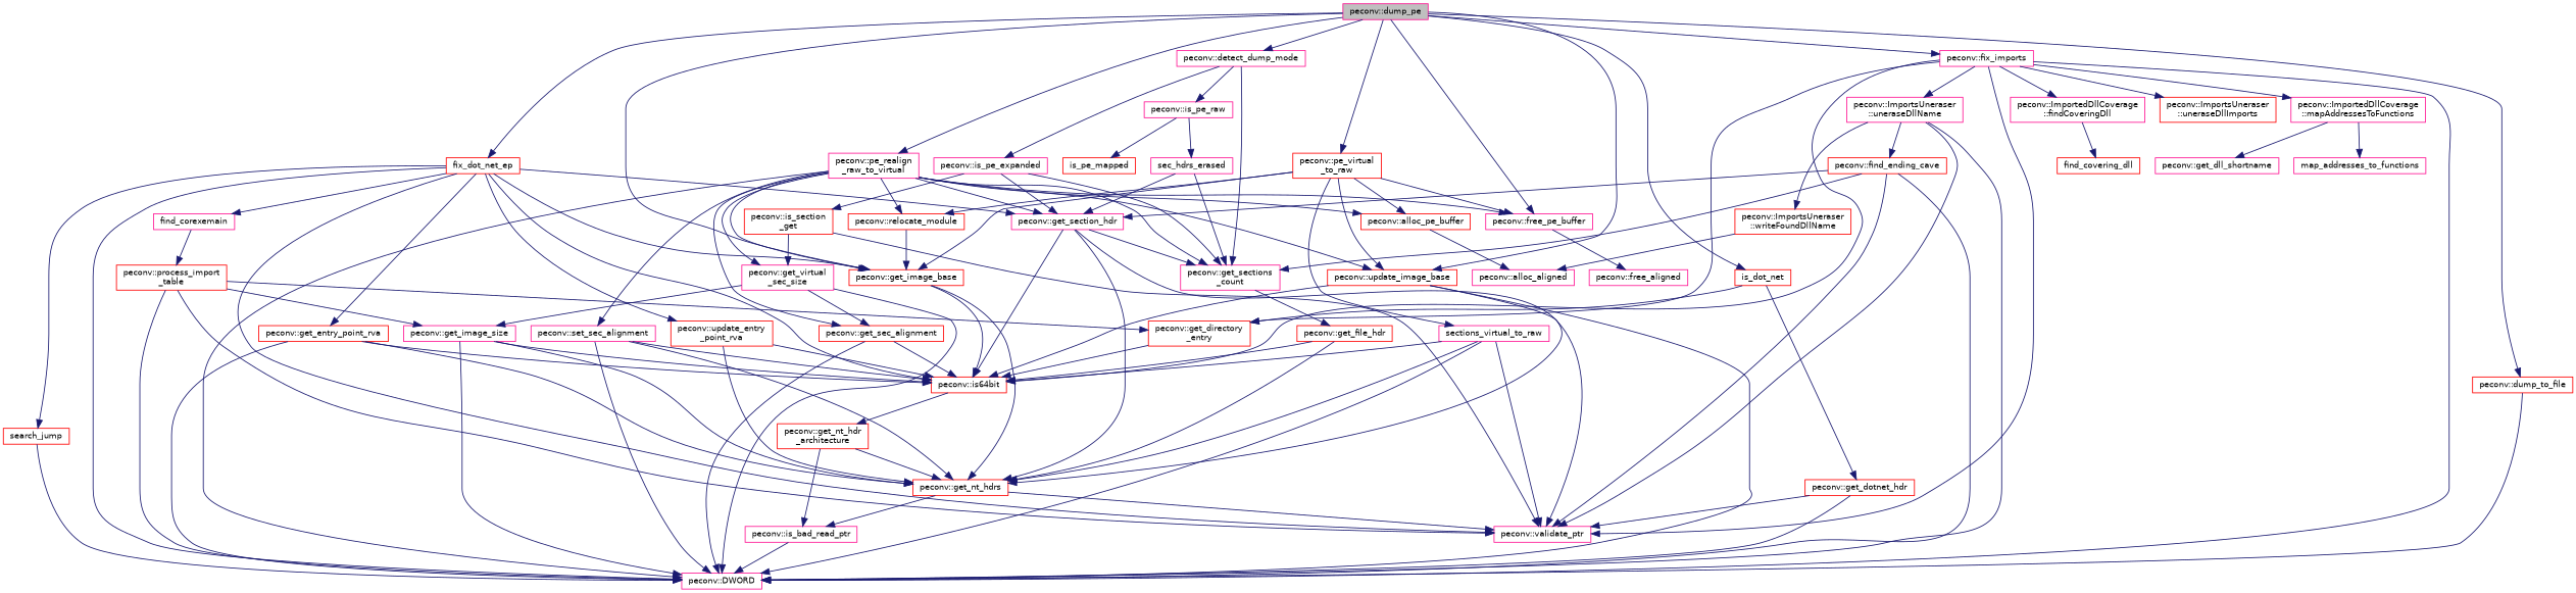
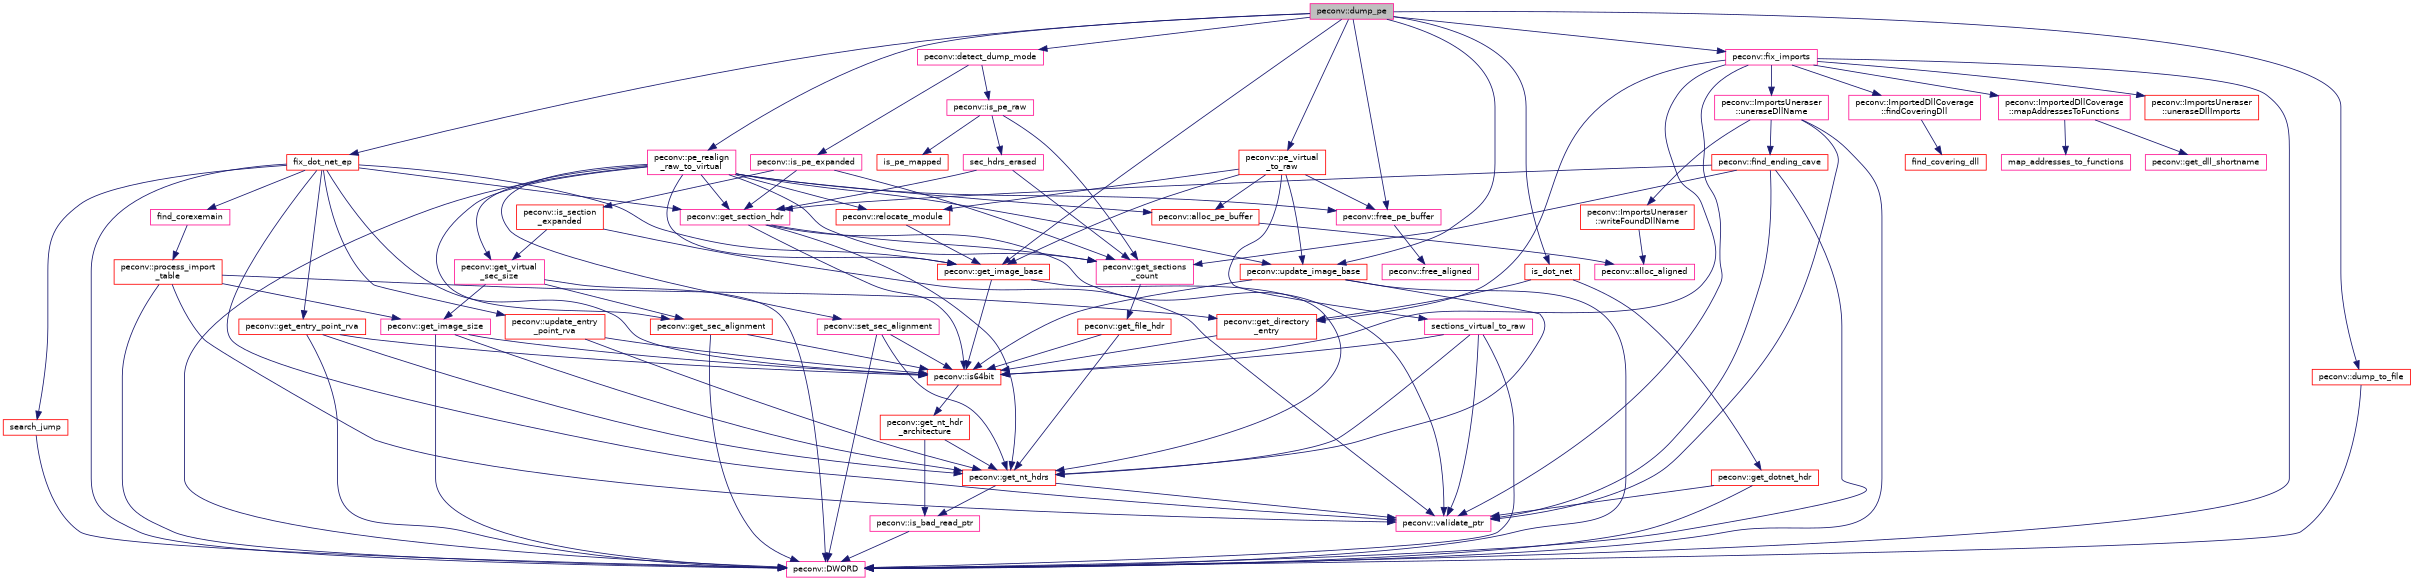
  digraph {
    rankdir=TB
    node [color=deeppink fillcolor=white fontname=Helvetica fontsize=10 shape=record style=filled]
    edge [color=midnightblue fontname=Helvetica fontsize=10 labelfontname=Helvetica labelfontsize=10 style=solid]
    n1 [fillcolor=grey75 fontcolor=black height=0.2 label="peconv::dump_pe" width=0.4]
    n2 [height=0.2 label="peconv::detect_dump_mode" width=0.4]
    n3 [color=red height=0.2 label="peconv::dump_to_file" width=0.4]
    n4 [color=red height=0.2 label=fix_dot_net_ep width=0.4]
    n5 [color=red height=0.2 label="peconv::get_image_base" width=0.4]
    n6 [height=0.2 label="peconv::fix_imports" width=0.4]
    n7 [height=0.2 label="peconv::free_pe_buffer" width=0.4]
    n8 [color=red height=0.2 label=is_dot_net width=0.4]
    n9 [height=0.2 label="peconv::pe_realign\l_raw_to_virtual" width=0.4]
    n10 [color=red height=0.2 label="peconv::update_image_base" width=0.4]
    n11 [color=red height=0.2 label="peconv::pe_virtual\l_to_raw" width=0.4]
    n12 [height=0.2 label="peconv::is_pe_expanded" width=0.4]
    n13 [height=0.2 label="peconv::is_pe_raw" width=0.4]
    n14 [height=0.2 label="peconv::DWORD" width=0.4]
    n15 [height=0.2 label="peconv::get_section_hdr" width=0.4]
    n16 [height=0.2 label="peconv::validate_ptr" width=0.4]
    n17 [color=red height=0.2 label="peconv::is64bit" width=0.4]
    n18 [height=0.2 label=find_corexemain width=0.4]
    n19 [color=red height=0.2 label="peconv::get_entry_point_rva" width=0.4]
    n20 [color=red height=0.2 label=search_jump width=0.4]
    n21 [color=red height=0.2 label="peconv::update_entry\l_point_rva" width=0.4]
    n22 [color=red height=0.2 label="peconv::get_nt_hdrs" width=0.4]
    n23 [color=red height=0.2 label="peconv::get_directory\l_entry" width=0.4]
    n24 [height=0.2 label="peconv::ImportedDllCoverage\l::findCoveringDll" width=0.4]
    n25 [height=0.2 label="peconv::ImportedDllCoverage\l::mapAddressesToFunctions" width=0.4]
    n26 [color=red height=0.2 label="peconv::ImportsUneraser\l::uneraseDllImports" width=0.4]
    n27 [height=0.2 label="peconv::ImportsUneraser\l::uneraseDllName" width=0.4]
    n28 [height=0.2 label="peconv::free_aligned" width=0.4]
    n29 [color=red height=0.2 label="peconv::get_dotnet_hdr" width=0.4]
    n30 [height=0.2 label="peconv::get_sections\l_count" width=0.4]
    n31 [height=0.2 label="peconv::get_virtual\l_sec_size" width=0.4]
    n32 [color=red height=0.2 label="peconv::get_sec_alignment" width=0.4]
    n33 [color=red height=0.2 label="peconv::alloc_pe_buffer" width=0.4]
    n34 [color=red height=0.2 label="peconv::relocate_module" width=0.4]
    n35 [height=0.2 label="peconv::set_sec_alignment" width=0.4]
    n36 [height=0.2 label=sections_virtual_to_raw width=0.4]
-   n37 [color=red height=0.2 label="peconv::is_section\l_get" width=0.4]
+   n37 [color=red height=0.2 label="peconv::is_section\l_expanded" width=0.4]
    n38 [color=red height=0.2 label=is_pe_mapped width=0.4]
    n39 [height=0.2 label=sec_hdrs_erased width=0.4]
    n40 [color=red height=0.2 label="peconv::get_file_hdr" width=0.4]
    n41 [height=0.2 label="peconv::is_bad_read_ptr" width=0.4]
    n42 [color=red height=0.2 label="peconv::get_nt_hdr\l_architecture" width=0.4]
    n43 [height=0.2 label="peconv::get_image_size" width=0.4]
    n44 [color=red height=0.2 label="peconv::process_import\l_table" width=0.4]
    n45 [color=red height=0.2 label=find_covering_dll width=0.4]
    n46 [height=0.2 label="peconv::get_dll_shortname" width=0.4]
    n47 [height=0.2 label=map_addresses_to_functions width=0.4]
    n48 [color=red height=0.2 label="peconv::find_ending_cave" width=0.4]
    n49 [color=red height=0.2 label="peconv::ImportsUneraser\l::writeFoundDllName" width=0.4]
    n50 [height=0.2 label="peconv::alloc_aligned" width=0.4]
    n1 -> n2
    n1 -> n3
    n1 -> n4
    n1 -> n5
    n1 -> n6
    n1 -> n7
    n1 -> n8
    n1 -> n9
    n1 -> n10
    n1 -> n11
    n2 -> n12
    n2 -> n13
    n3 -> n14
    n4 -> n5
    n4 -> n14
    n4 -> n15
    n4 -> n16
    n4 -> n17
    n4 -> n18
    n4 -> n19
    n4 -> n20
    n4 -> n21
    n5 -> n17
    n5 -> n22
    n6 -> n14
    n6 -> n16
    n6 -> n17
    n6 -> n23
    n6 -> n24
    n6 -> n25
    n6 -> n26
    n6 -> n27
    n7 -> n28
    n8 -> n23
    n8 -> n29
    n9 -> n5
    n9 -> n7
    n9 -> n10
    n9 -> n14
    n9 -> n15
    n9 -> n30
    n9 -> n31
    n9 -> n32
    n9 -> n33
    n9 -> n34
    n9 -> n35
    n10 -> n14
    n10 -> n17
    n10 -> n22
    n11 -> n5
    n11 -> n7
    n11 -> n10
    n11 -> n33
    n11 -> n34
    n11 -> n36
    n12 -> n15
    n12 -> n30
    n12 -> n37
-   n2 -> n30
+   n13 -> n30
    n13 -> n38
    n13 -> n39
    n15 -> n16
    n15 -> n17
    n15 -> n22
    n15 -> n30
    n17 -> n42
    n18 -> n44
    n19 -> n14
    n19 -> n17
    n19 -> n22
    n20 -> n14
    n21 -> n17
    n21 -> n22
    n22 -> n16
    n22 -> n41
    n23 -> n17
    n24 -> n45
    n25 -> n46
    n25 -> n47
    n27 -> n14
    n27 -> n16
    n27 -> n48
    n27 -> n49
    n29 -> n14
    n29 -> n16
    n30 -> n40
    n31 -> n14
    n31 -> n32
    n31 -> n43
    n32 -> n14
    n32 -> n17
    n33 -> n50
    n34 -> n5
    n35 -> n14
    n35 -> n17
    n35 -> n22
    n36 -> n14
    n36 -> n16
    n36 -> n17
    n36 -> n22
    n37 -> n16
    n37 -> n31
    n39 -> n15
    n39 -> n30
    n40 -> n17
    n40 -> n22
    n41 -> n14
    n42 -> n22
    n42 -> n41
    n43 -> n14
    n43 -> n17
    n43 -> n22
    n44 -> n14
    n44 -> n16
    n44 -> n23
    n44 -> n43
    n48 -> n14
    n48 -> n15
    n48 -> n16
    n48 -> n30
    n49 -> n50
  }
